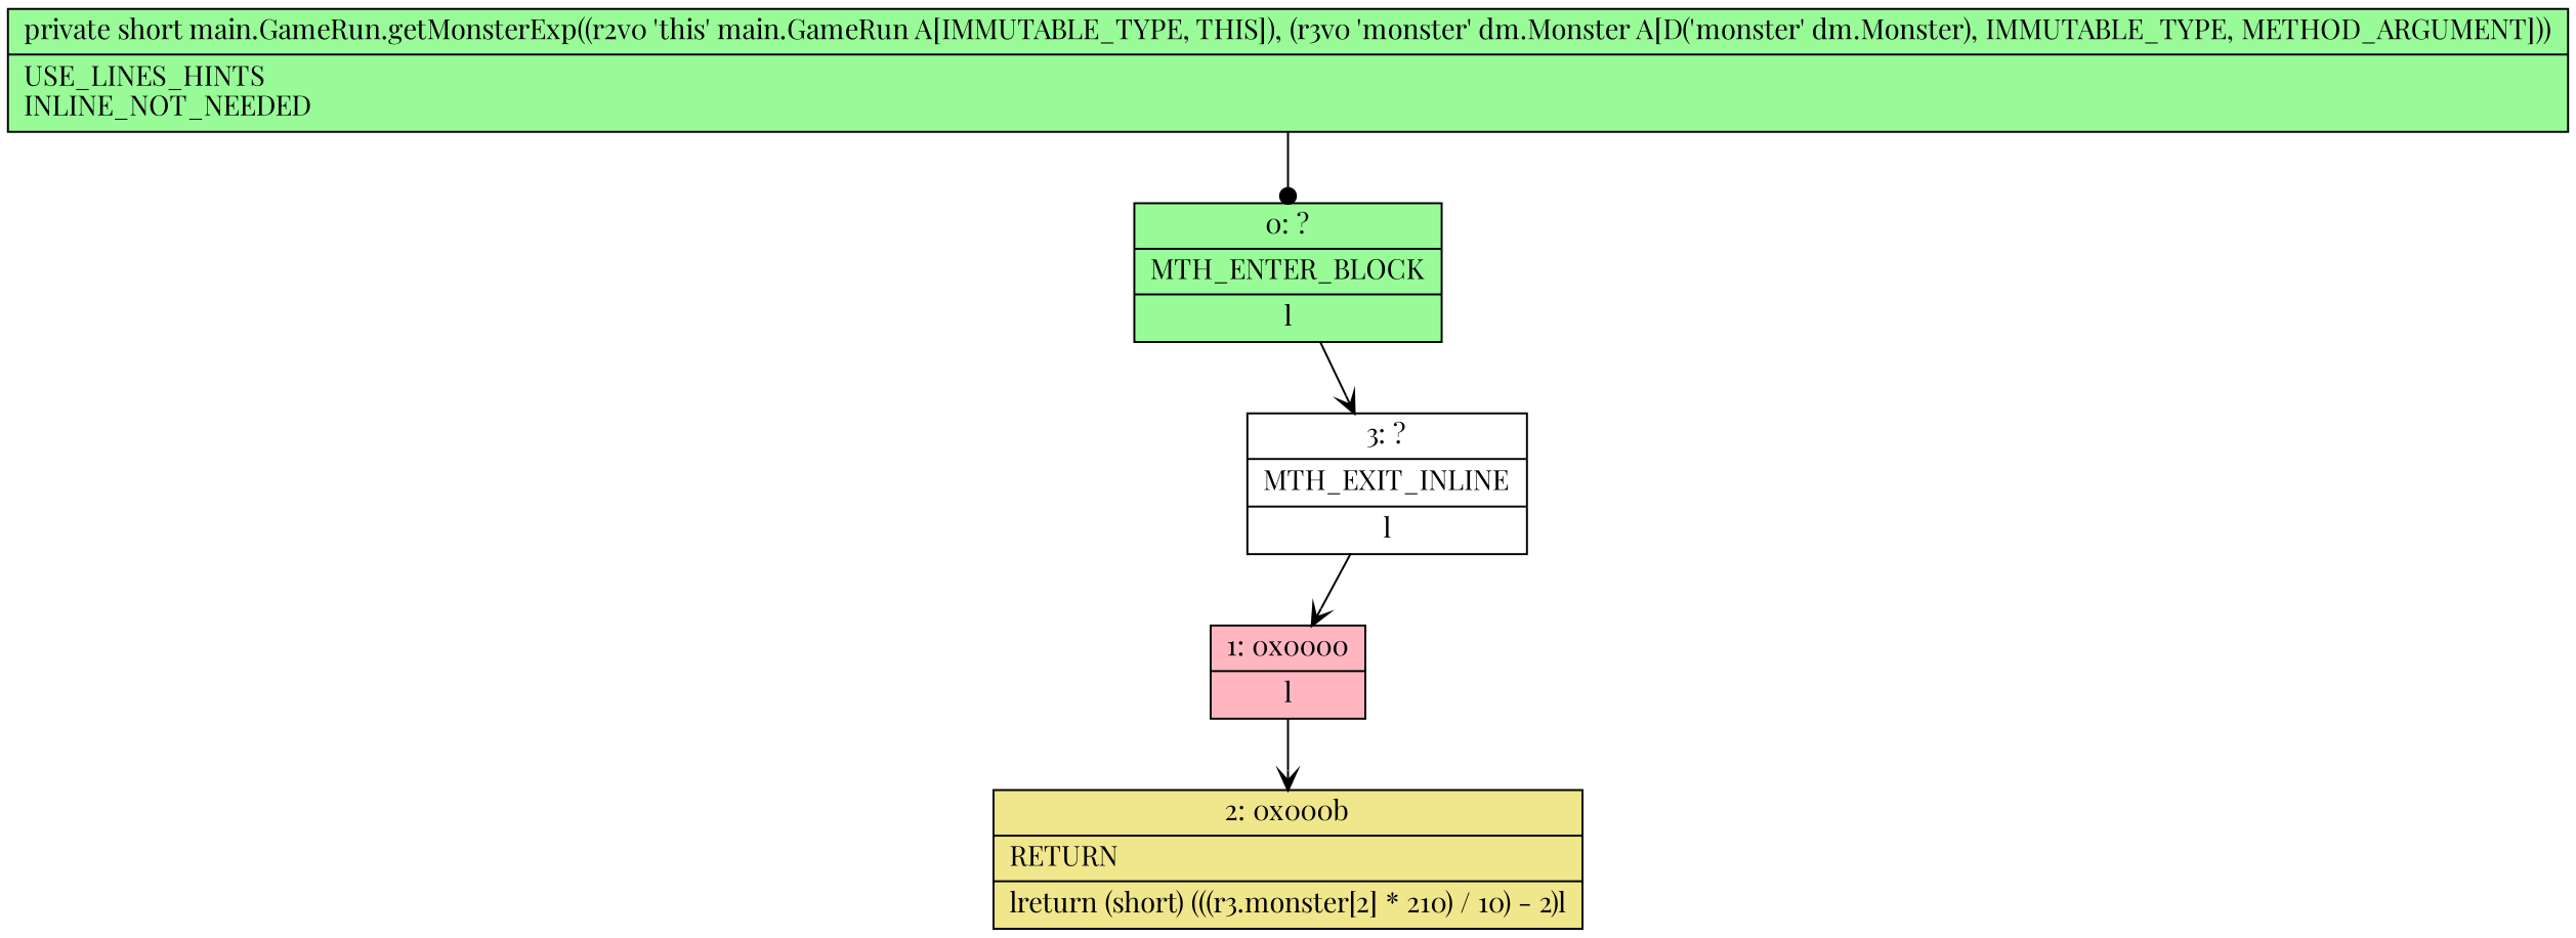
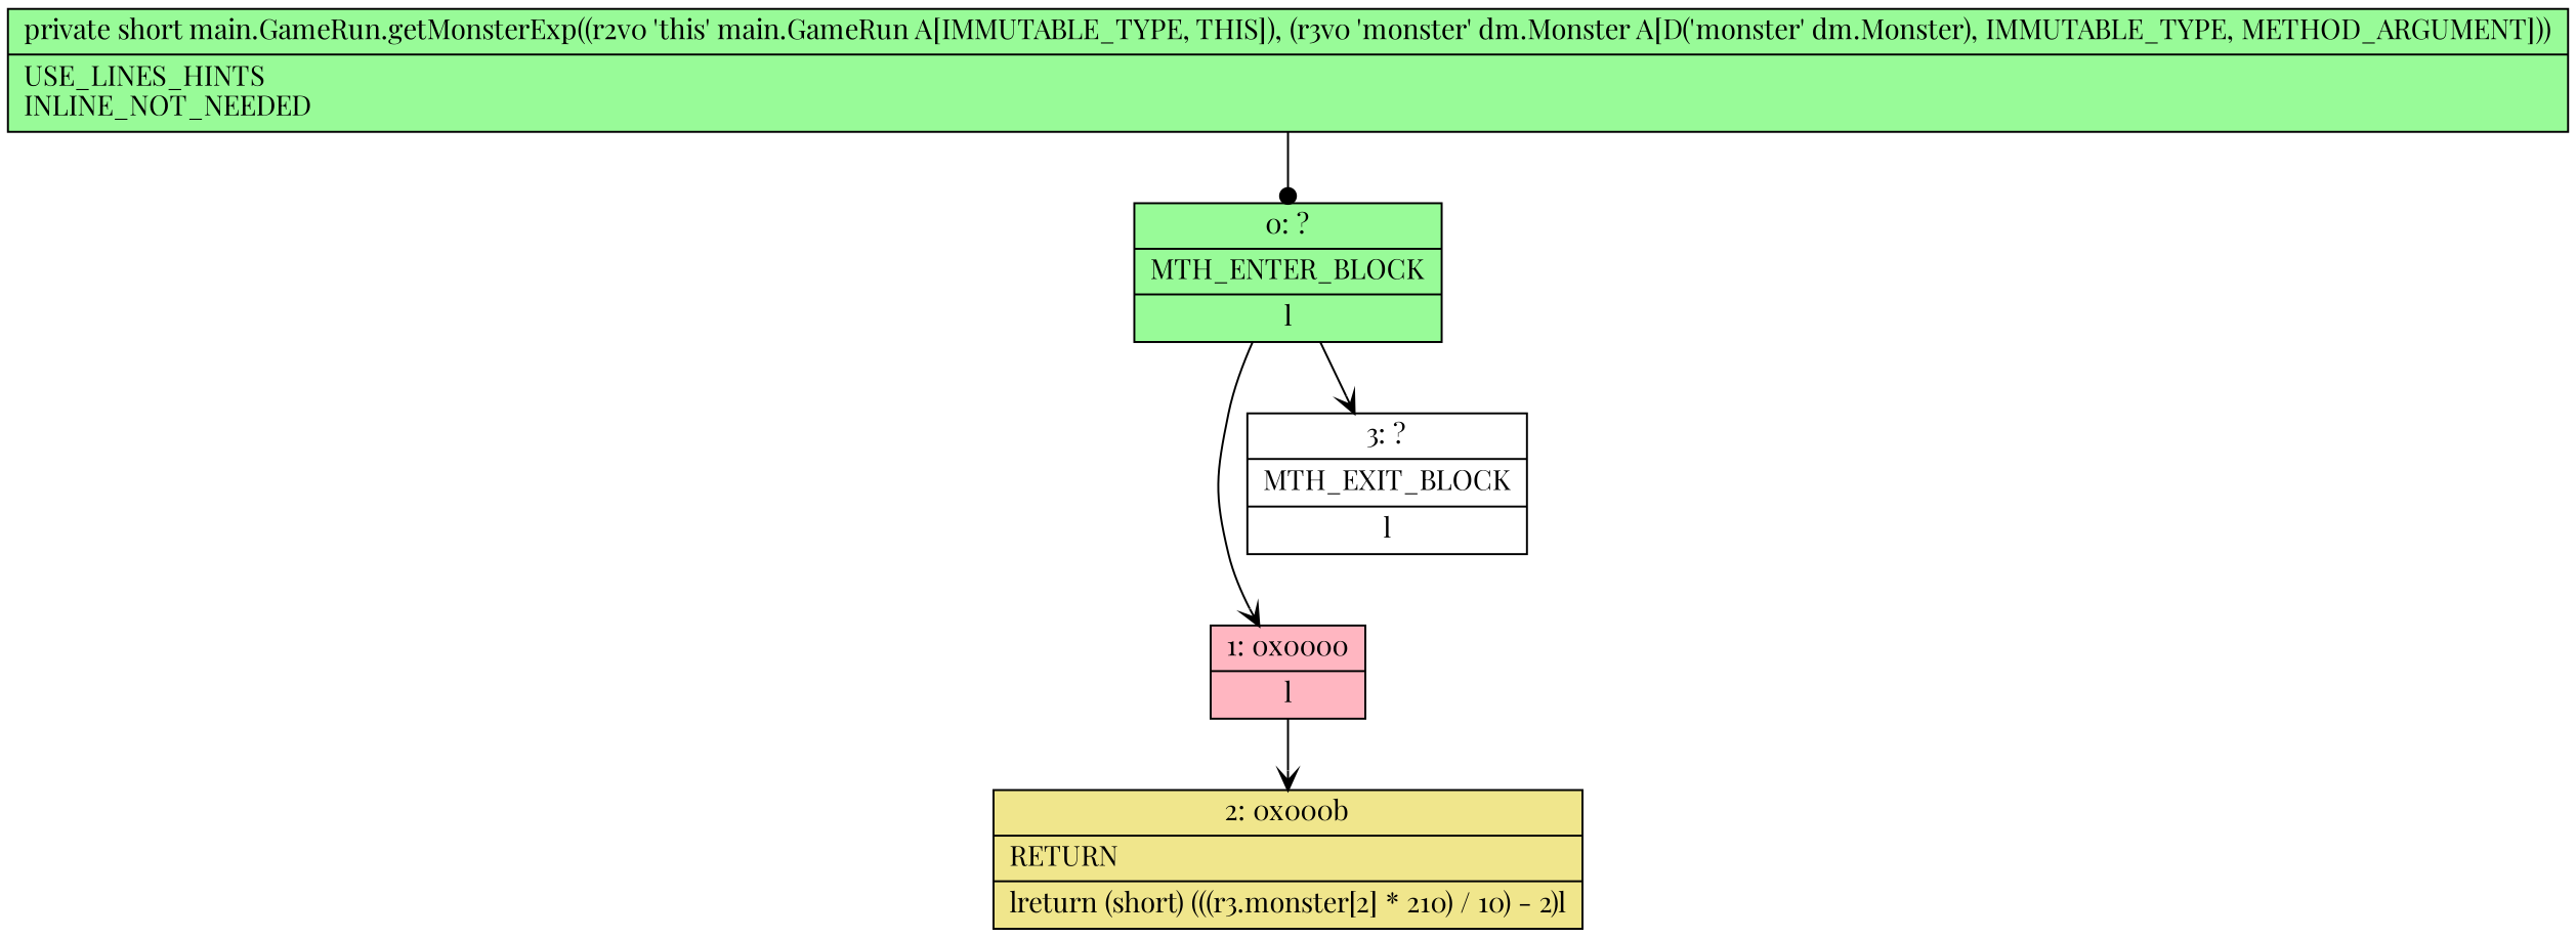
  digraph {
    fontname="Playfair Display"
    node [fillcolor=palegreen fontname="Playfair Display" shape=record style=filled]
    edge [arrowhead=vee fontname="Playfair Display"]
    n1 [label="{0\:\ ?|MTH_ENTER_BLOCK\l|l}"]
    n2 [fillcolor=lightpink label="{1\:\ 0x0000|l}"]
-   n3 [fillcolor=white label="{3\:\ ?|MTH_EXIT_INLINE\l|l}"]
+   n3 [fillcolor=white label="{3\:\ ?|MTH_EXIT_BLOCK\l|l}"]
    n4 [fillcolor=khaki label="{2\:\ 0x000b|RETURN\l|lreturn (short) (((r3.monster[2] * 210) \/ 10) \- 2)l}"]
    n5 [label="{private short main.GameRun.getMonsterExp((r2v0 'this' main.GameRun A[IMMUTABLE_TYPE, THIS]), (r3v0 'monster' dm.Monster A[D('monster' dm.Monster), IMMUTABLE_TYPE, METHOD_ARGUMENT]))  | USE_LINES_HINTS\lINLINE_NOT_NEEDED\l}"]
-   n3 -> n2
+   n1 -> n2
    n1 -> n3
    n2 -> n4
    n5 -> n1 [arrowhead=dot]
  }
